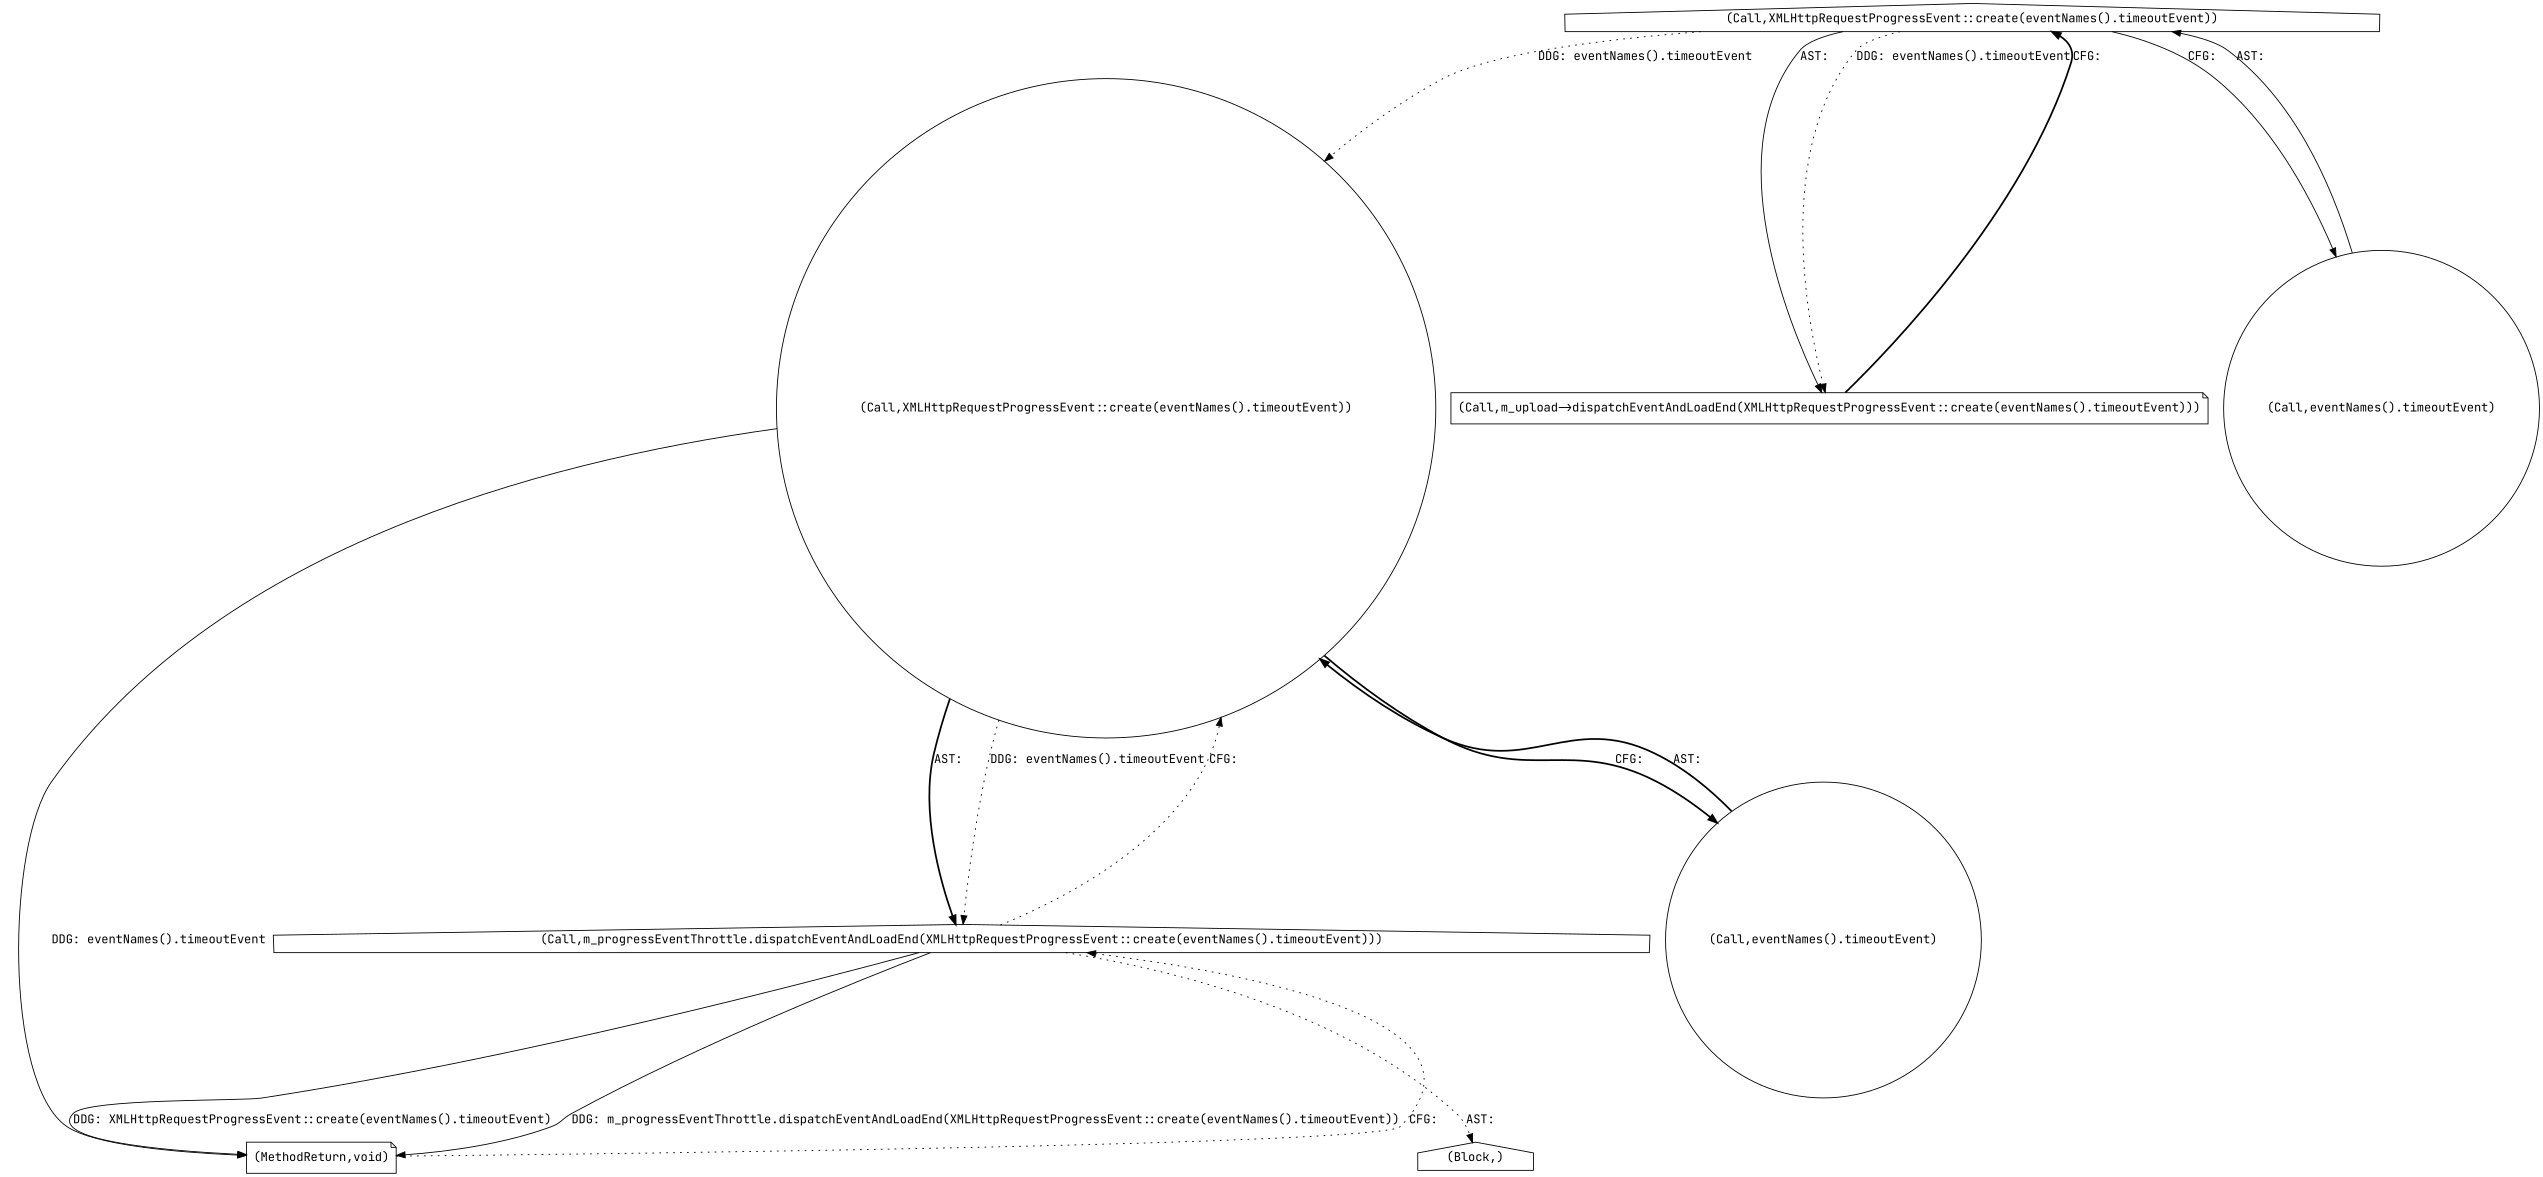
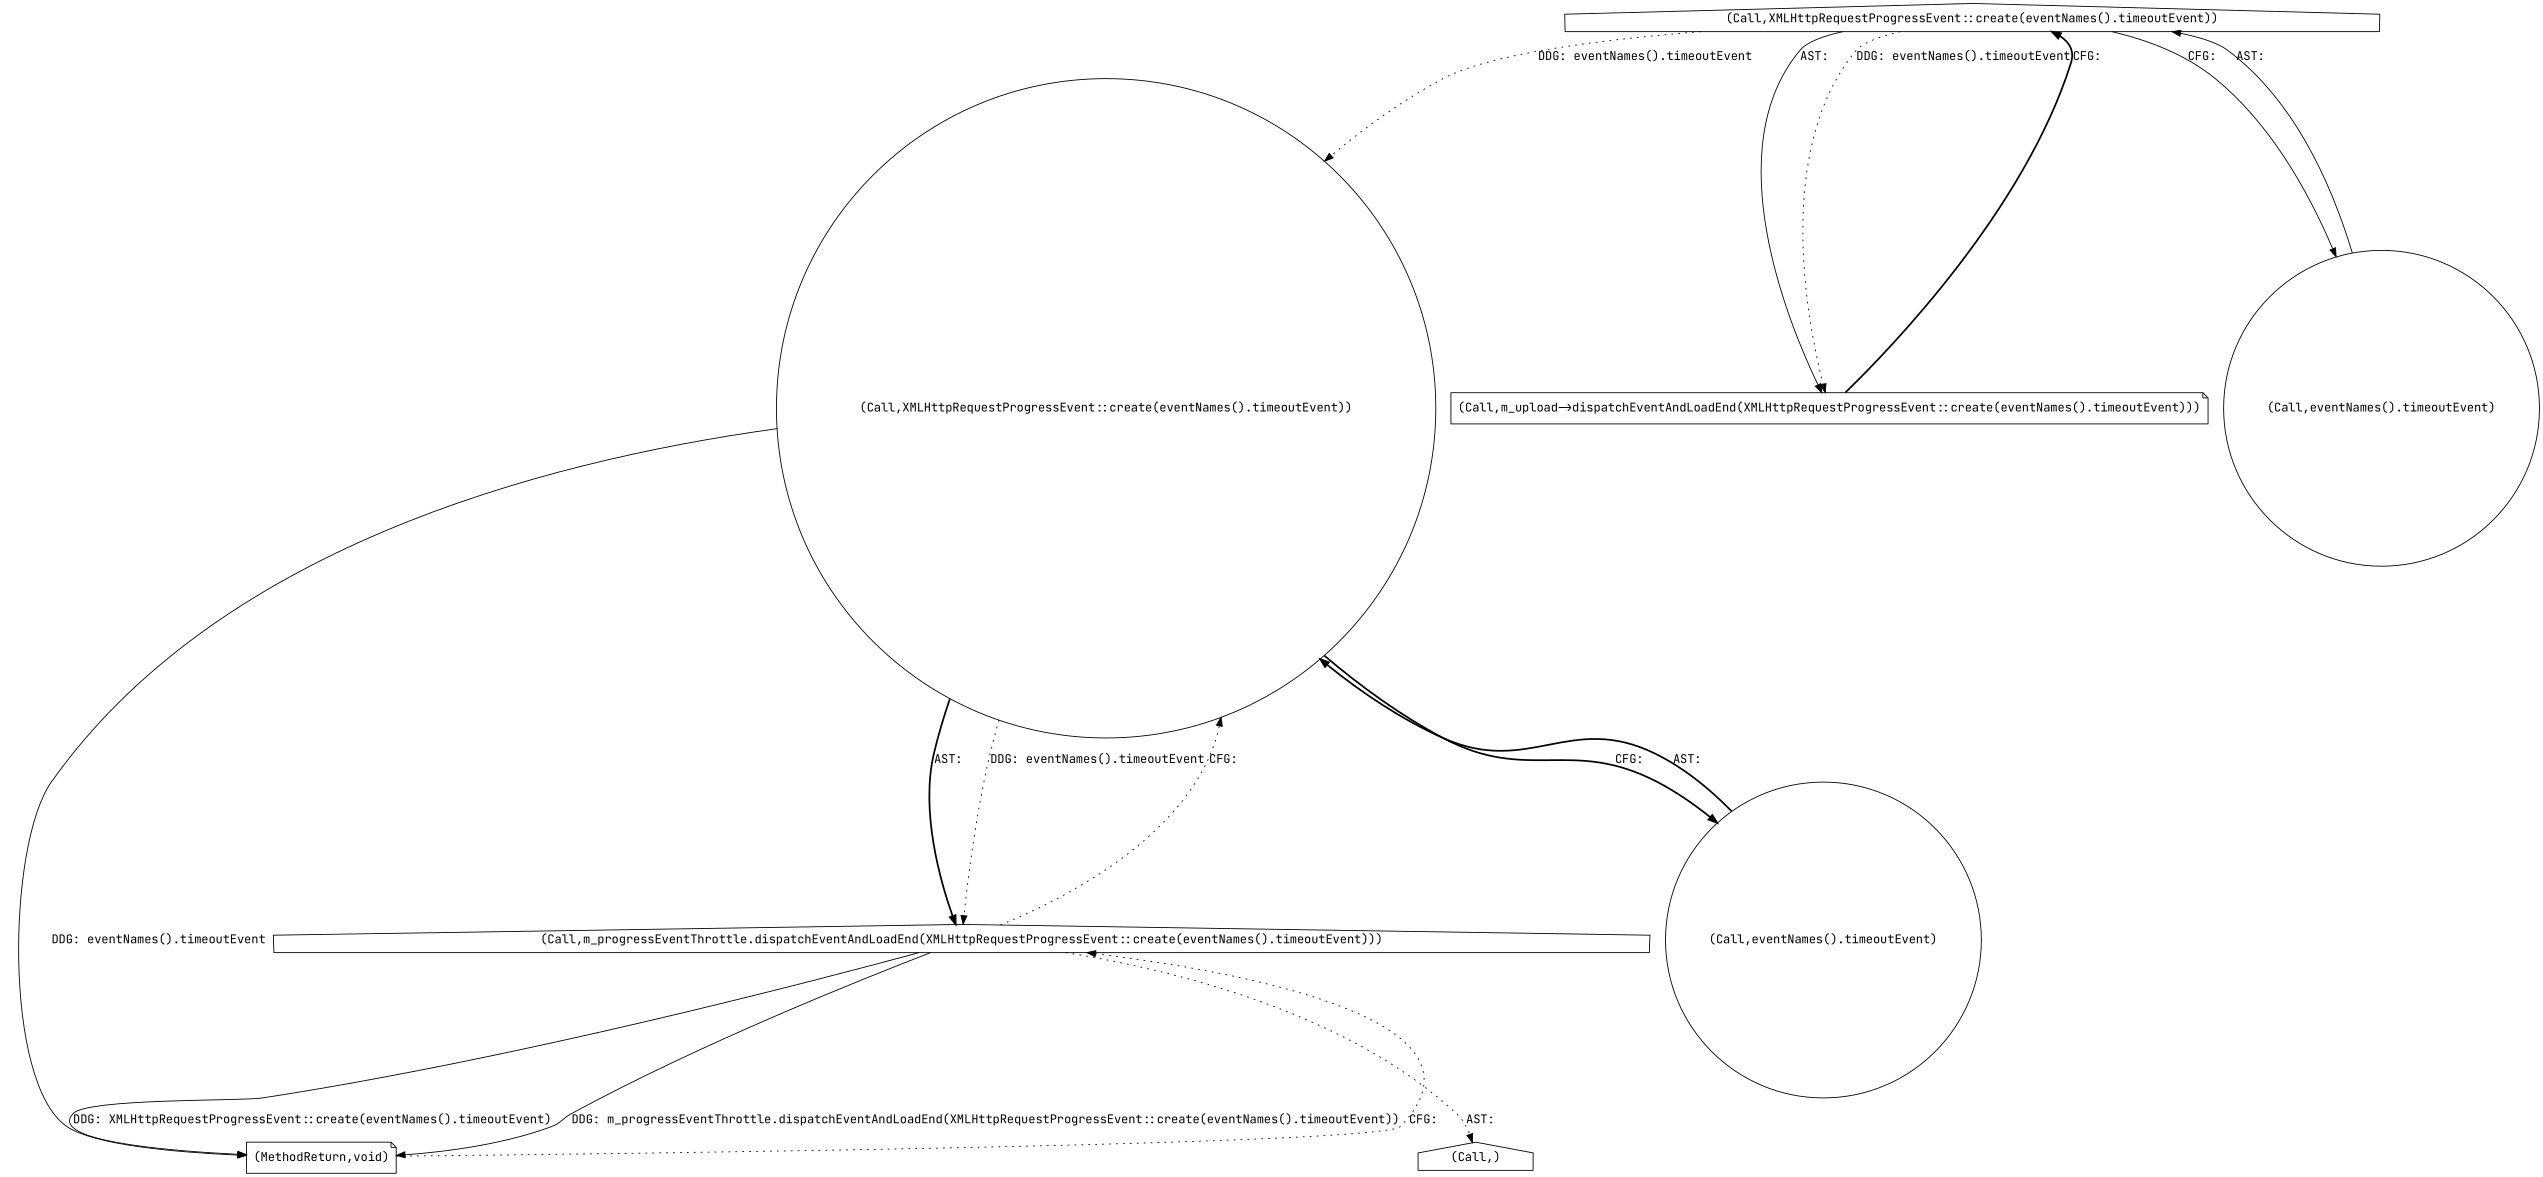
  digraph {
    fontname="JetBrains Mono"
    node [shape=circle fontname="JetBrains Mono"]
    edge [style=dotted fontname="JetBrains Mono"]
    n1 [label="(Call,XMLHttpRequestProgressEvent::create(eventNames().timeoutEvent))"]
    n2 [label="(Call,m_progressEventThrottle.dispatchEventAndLoadEnd(XMLHttpRequestProgressEvent::create(eventNames().timeoutEvent)))" shape=house]
    n3 [label="(Call,eventNames().timeoutEvent)"]
    n4 [label="(MethodReturn,void)" shape=note]
    n5 [label="(Call,XMLHttpRequestProgressEvent::create(eventNames().timeoutEvent))" shape=house]
    n6 [label="(Call,m_upload->dispatchEventAndLoadEnd(XMLHttpRequestProgressEvent::create(eventNames().timeoutEvent)))" shape=note]
    n7 [label="(Call,eventNames().timeoutEvent)"]
-   n8 [label="(Block,)" shape=house]
+   n8 [label="(Call,)" shape=house]
    n1 -> n2 [label="AST: " style=bold]
    n1 -> n2 [label="DDG: eventNames().timeoutEvent"]
    n1 -> n3 [label="CFG: " style=bold]
    n1 -> n4 [label="DDG: eventNames().timeoutEvent" style=solid]
    n2 -> n1 [label="CFG: "]
    n2 -> n4 [label="DDG: XMLHttpRequestProgressEvent::create(eventNames().timeoutEvent)" style=solid]
    n2 -> n4 [label="DDG: m_progressEventThrottle.dispatchEventAndLoadEnd(XMLHttpRequestProgressEvent::create(eventNames().timeoutEvent))" style=solid]
    n2 -> n8 [label="AST: "]
    n3 -> n1 [label="AST: " style=bold]
    n4 -> n2 [label="CFG: "]
    n5 -> n1 [label="DDG: eventNames().timeoutEvent"]
    n5 -> n6 [label="AST: " style=solid]
    n5 -> n6 [label="DDG: eventNames().timeoutEvent"]
    n5 -> n7 [label="CFG: " style=solid]
    n6 -> n5 [label="CFG: " style=bold]
    n7 -> n5 [label="AST: " style=solid]
  }
